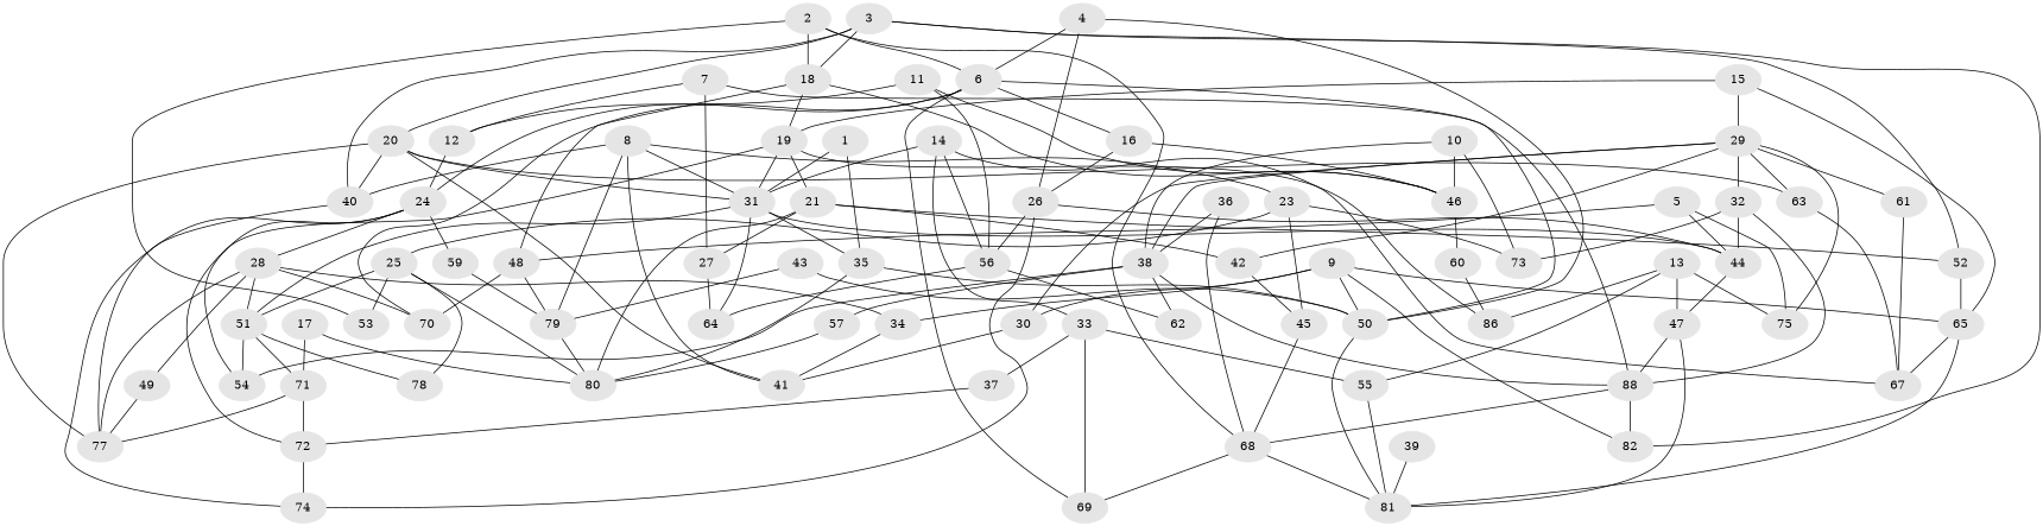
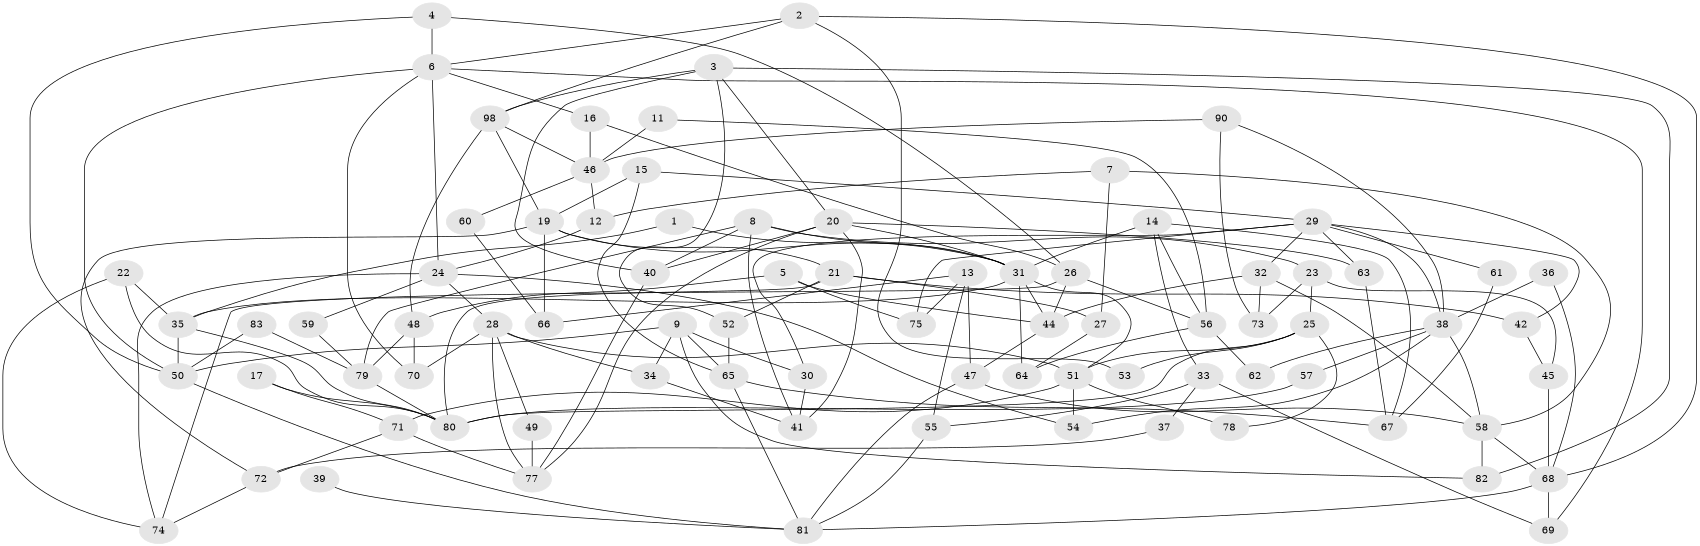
  graph {
    node [color=gray90 style=filled]
    1
    31
    35
    44
    51
    64
    50
    80
    2
    6
-   18
+   18 [label=98]
    53
    68
    16
    24
    69
    70
    48
    46
    19
    81
    3
    20
    40
    52
    82
    41
    63
    77
    65
    4
    26
    56
    74
    5
    75
    47
    79
    28
    54
    59
    7
    12
    27
-   58 [label=88]
+   58
    8
    23
    73
    25
    45
    9
    30
    34
    67
-   10
+   10 [label=90]
    38
    57
    62
    60
    11
    13
    55
-   66 [label=86]
+   66
    14
    33
    37
    15
    29
    21
    72
    42
    32
    61
    17
    71
+   22
    78
    49
    36
    39
-   43
+   43 [label=83]
    1 -- 31
    1 -- 35
    31 -- 35
    31 -- 44
    31 -- 51
    31 -- 64
    35 -- 50
    35 -- 80
    44 -- 47
    51 -- 54
    51 -- 71
    51 -- 78
    50 -- 81
    2 -- 6
    2 -- 18
    2 -- 53
    2 -- 68
    6 -- 50
    6 -- 16
    6 -- 24
    6 -- 69
    6 -- 70
    18 -- 48
    18 -- 46
    18 -- 19
    68 -- 69
    68 -- 81
    16 -- 46
    16 -- 26
    24 -- 74
    24 -- 28
    24 -- 54
    24 -- 59
    48 -- 70
    48 -- 79
    46 -- 60
    19 -- 31
    19 -- 66
    19 -- 21
    19 -- 72
    3 -- 18
    3 -- 20
    3 -- 40
    3 -- 52
    3 -- 82
    20 -- 31
    20 -- 40
    20 -- 41
    20 -- 63
    20 -- 77
    40 -- 77
    52 -- 65
    63 -- 67
    65 -- 81
    65 -- 67
    4 -- 50
    4 -- 6
    4 -- 26
    26 -- 44
    26 -- 56
    26 -- 74
    56 -- 64
    56 -- 62
    5 -- 44
    5 -- 48
    5 -- 75
    47 -- 81
    47 -- 58
    79 -- 80
    28 -- 51
    28 -- 70
    28 -- 77
    28 -- 34
    28 -- 49
    59 -- 79
    7 -- 12
    7 -- 27
    7 -- 58
    12 -- 24
    27 -- 64
    58 -- 68
    58 -- 82
    8 -- 31
    8 -- 40
    8 -- 41
    8 -- 79
    8 -- 23
    23 -- 73
    23 -- 25
    23 -- 45
    25 -- 51
    25 -- 80
    25 -- 53
    25 -- 78
    45 -- 68
    9 -- 50
    9 -- 82
    9 -- 65
    9 -- 30
    9 -- 34
    30 -- 41
    34 -- 41
    10 -- 46
    10 -- 73
    10 -- 38
    38 -- 54
    38 -- 58
    38 -- 57
    38 -- 62
    57 -- 80
    60 -- 66
    11 -- 46
    11 -- 56
-   11 -- 12
+   46 -- 12
    13 -- 75
    13 -- 47
    13 -- 55
    13 -- 66
    55 -- 81
    14 -- 31
    14 -- 56
    14 -- 67
    14 -- 33
    33 -- 69
    33 -- 55
    33 -- 37
    37 -- 72
    15 -- 19
    15 -- 65
    15 -- 29
    29 -- 63
    29 -- 75
    29 -- 30
    29 -- 38
    29 -- 42
    29 -- 32
    29 -- 61
    21 -- 80
    21 -- 52
    21 -- 27
    21 -- 42
    72 -- 74
    42 -- 45
    32 -- 44
    32 -- 58
    32 -- 73
    61 -- 67
    17 -- 80
    17 -- 71
    71 -- 77
    71 -- 72
+   22 -- 35
+   22 -- 80
+   22 -- 74
    49 -- 77
    36 -- 68
    36 -- 38
    39 -- 81
    43 -- 50
    43 -- 79
  }
